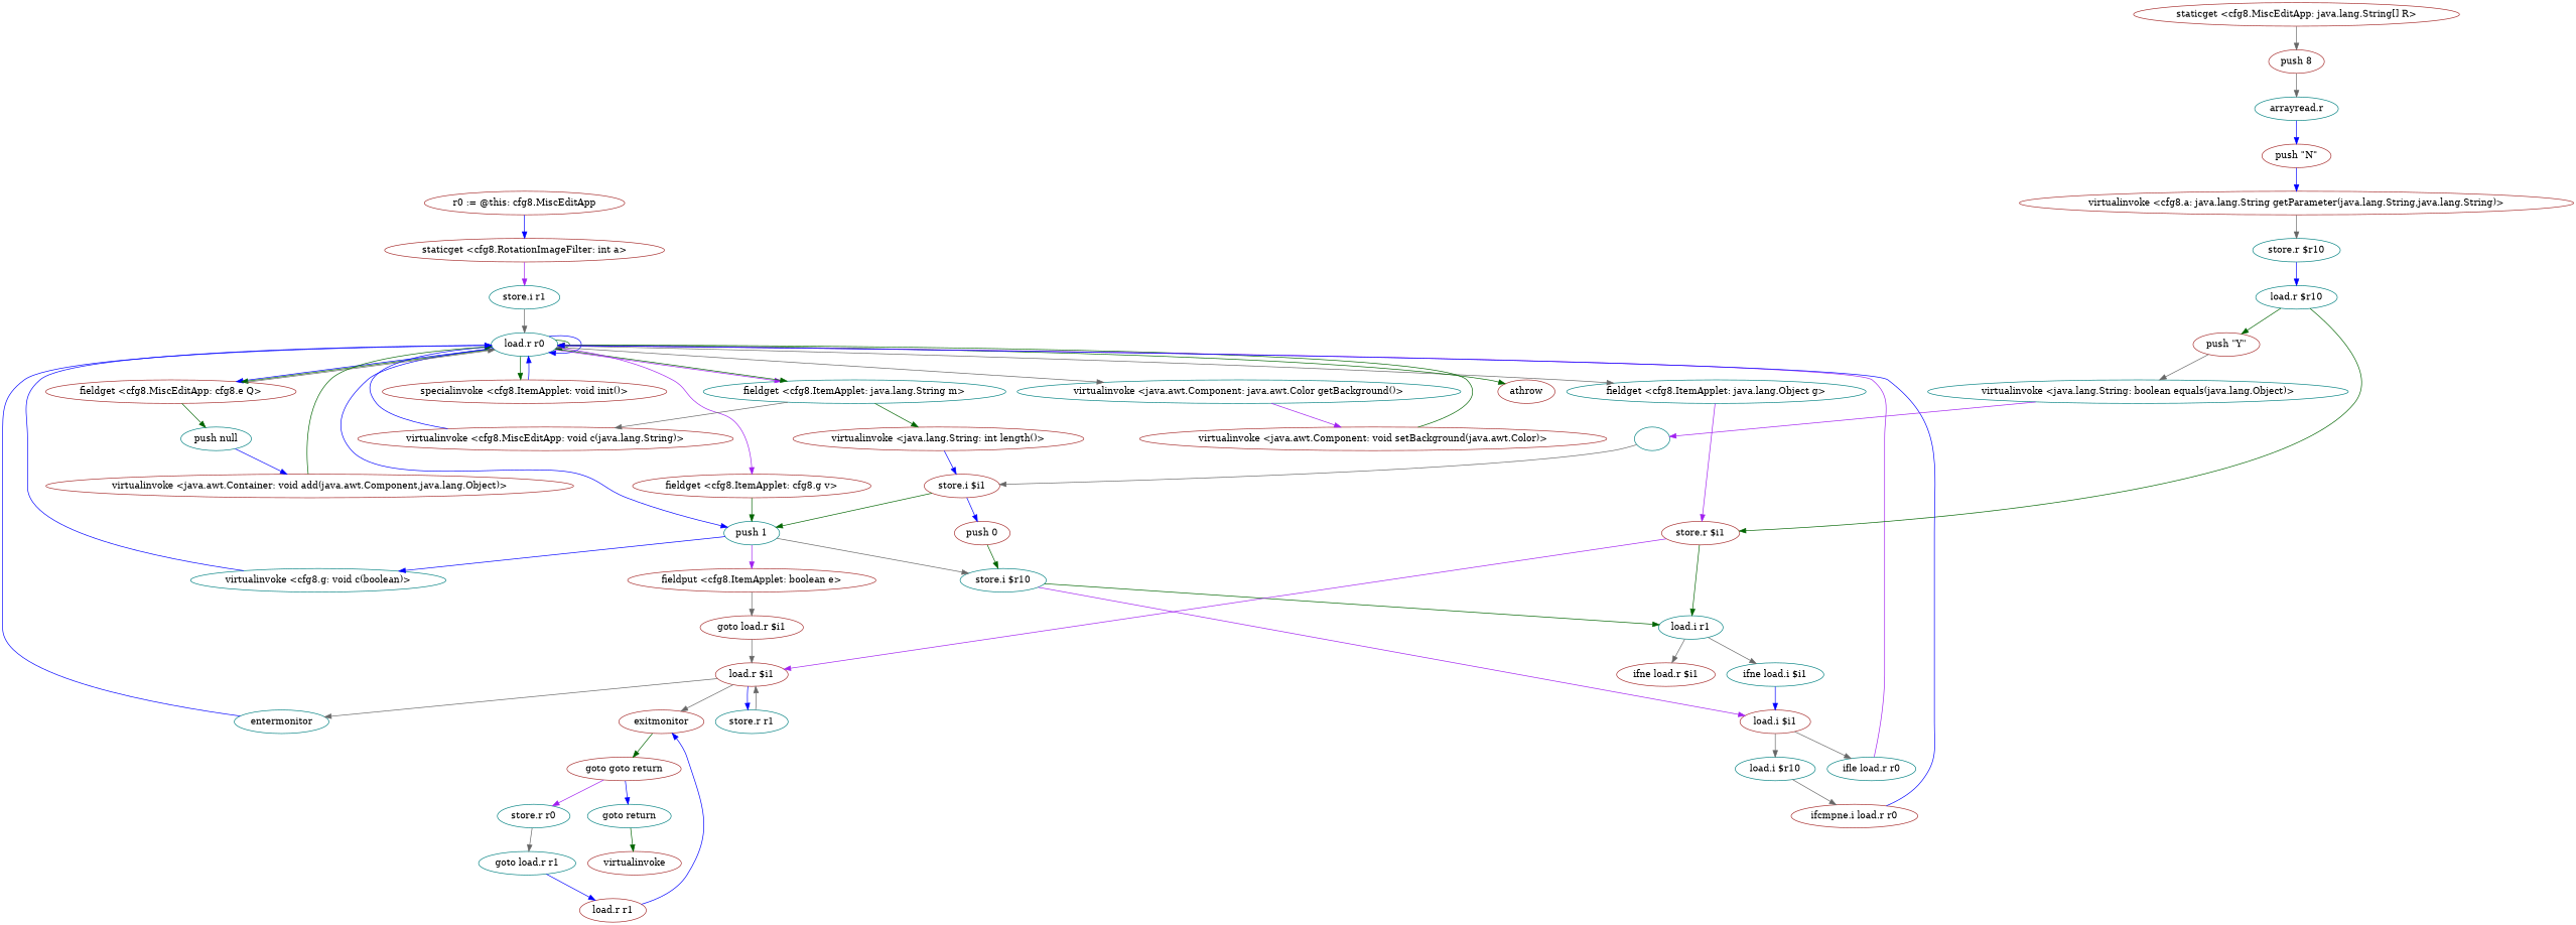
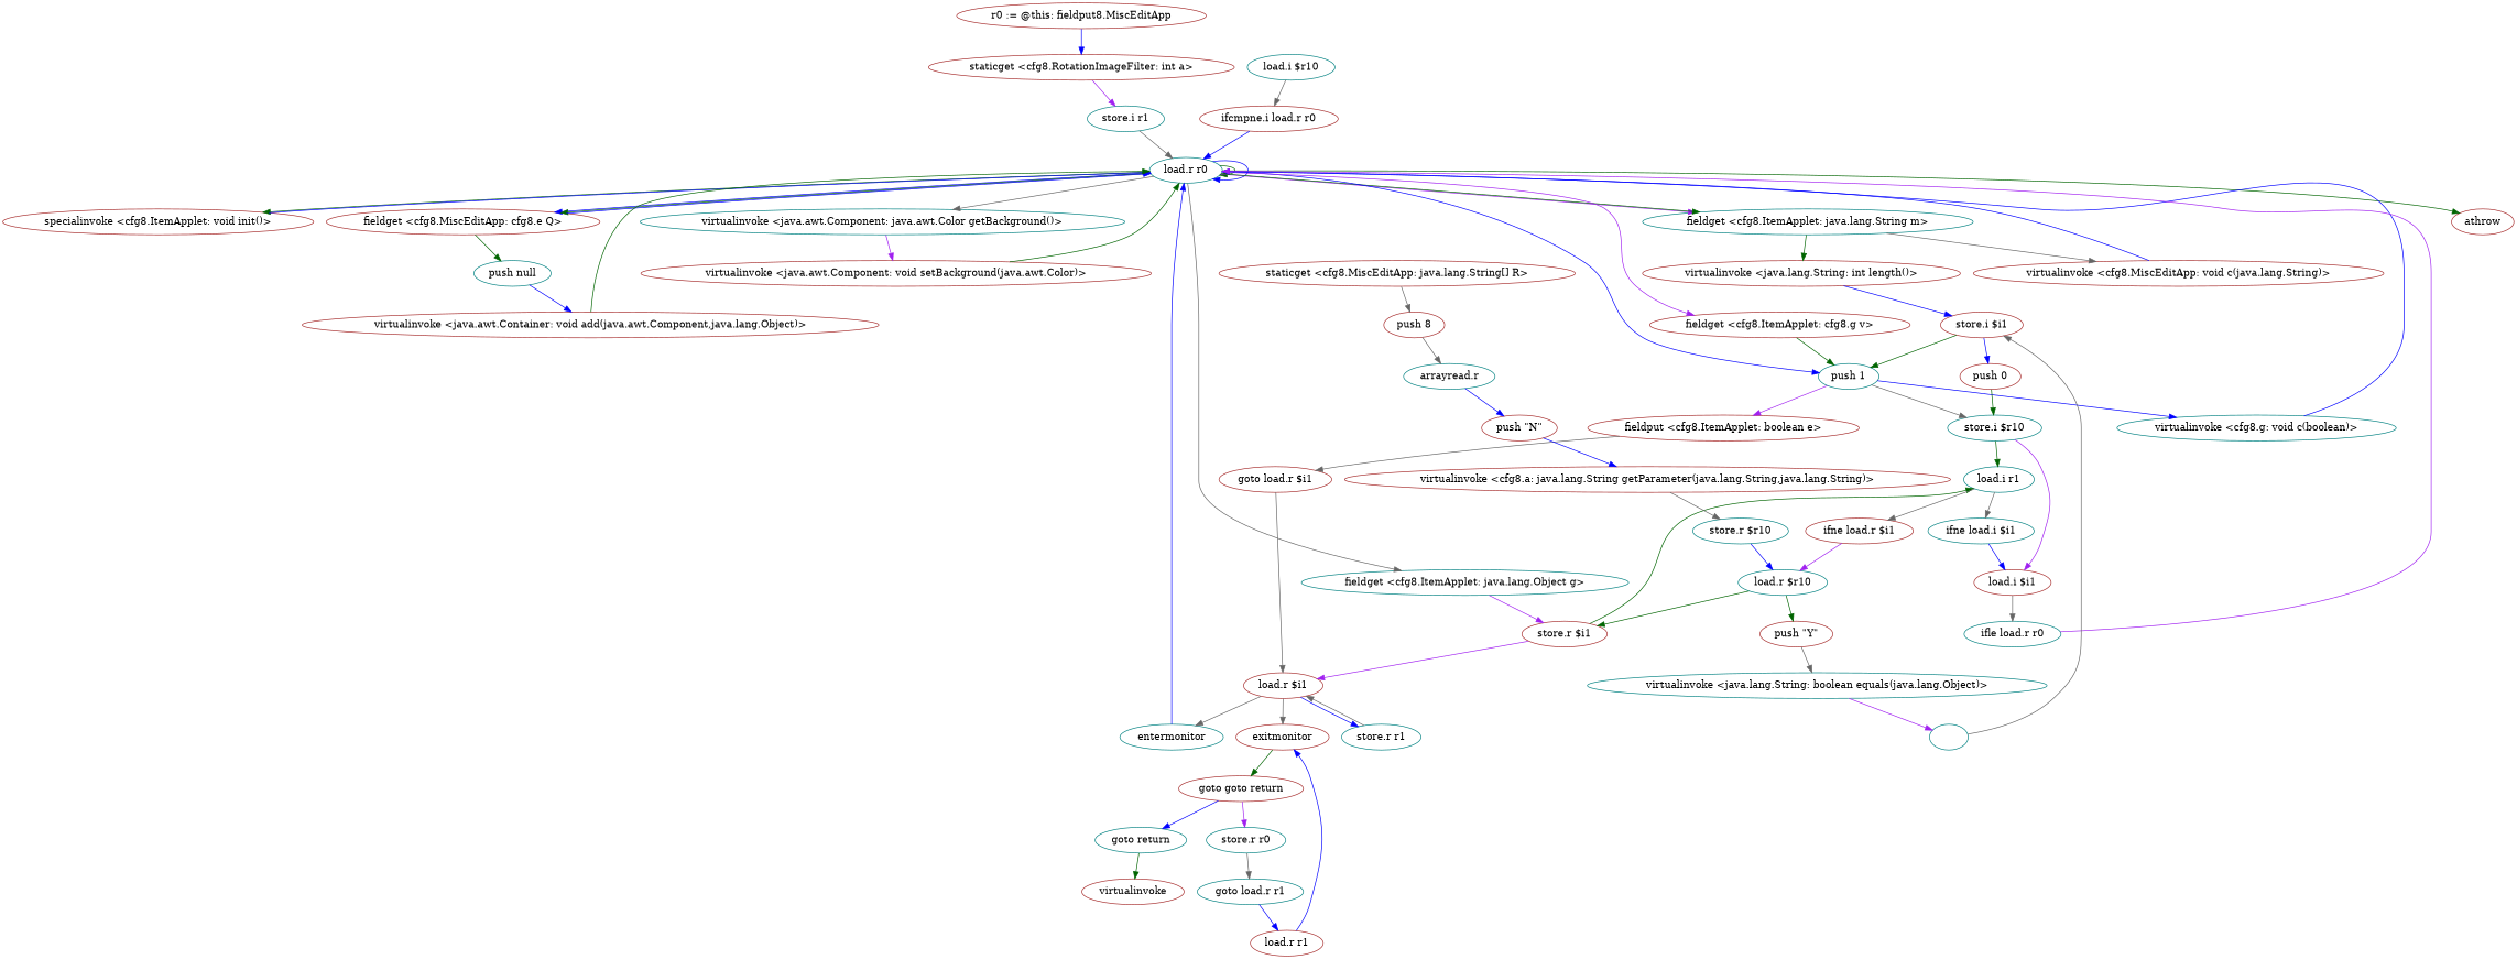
  digraph {
    node [color=brown]
    edge [color=blue]
-   "r0 := @this: cfg8.MiscEditApp"
+   "r0 := @this: cfg8.MiscEditApp" [label="r0 := @this: fieldput8.MiscEditApp"]
    "staticget <cfg8.RotationImageFilter: int a>"
    "store.i r1" [color=teal]
    "load.r r0" [color=teal]
    "specialinvoke <cfg8.ItemApplet: void init()>"
    "fieldget <cfg8.MiscEditApp: cfg8.e Q>"
    "virtualinvoke <java.awt.Component: java.awt.Color getBackground()>" [color=teal]
    "fieldget <cfg8.ItemApplet: java.lang.String m>" [color=teal]
    "push 1" [color=teal]
    "fieldget <cfg8.ItemApplet: cfg8.g v>"
    "fieldget <cfg8.ItemApplet: java.lang.Object g>" [color=teal]
    athrow
    "push null" [color=teal]
    "virtualinvoke <java.awt.Component: void setBackground(java.awt.Color)>"
    "virtualinvoke <java.lang.String: int length()>"
    "virtualinvoke <cfg8.MiscEditApp: void c(java.lang.String)>"
    "staticget <cfg8.MiscEditApp: java.lang.String[] R>"
    "push 8"
    "store.i $r10" [color=teal]
    "virtualinvoke <cfg8.g: void c(boolean)>" [color=teal]
    "fieldput <cfg8.ItemApplet: boolean e>"
    "store.r $i1"
    "virtualinvoke <java.awt.Container: void add(java.awt.Component,java.lang.Object)>"
    "store.i $i1"
    "push 0"
    "load.i r1" [color=teal]
    "load.i $i1"
    "ifne load.i $i1" [color=teal]
    "ifne load.r $i1"
    "ifle load.r r0" [color=teal]
    "load.i $r10" [color=teal]
    "load.r $r10" [color=teal]
    "ifcmpne.i load.r r0"
    "arrayread.r" [color=teal]
    "push \"N\""
    "virtualinvoke <cfg8.a: java.lang.String getParameter(java.lang.String,java.lang.String)>"
    "store.r $r10" [color=teal]
    "push \"Y\""
    "load.r $i1"
    "virtualinvoke <java.lang.String: boolean equals(java.lang.Object)>" [color=teal]
    "store.r r1" [color=teal]
    entermonitor [color=teal]
    exitmonitor
    "" [color=teal]
    "goto load.r $i1"
    "goto goto return"
    "goto return" [color=teal]
    "store.r r0" [color=teal]
    n49 [label=virtualinvoke]
    "goto load.r r1" [color=teal]
    "load.r r1"
    "r0 := @this: cfg8.MiscEditApp" -> "staticget <cfg8.RotationImageFilter: int a>"
    "staticget <cfg8.RotationImageFilter: int a>" -> "store.i r1" [color=purple]
    "store.i r1" -> "load.r r0" [color=gray40]
    "load.r r0" -> "load.r r0" [color=darkgreen]
    "load.r r0" -> "load.r r0"
    "load.r r0" -> "specialinvoke <cfg8.ItemApplet: void init()>" [color=darkgreen]
    "load.r r0" -> "fieldget <cfg8.MiscEditApp: cfg8.e Q>"
    "load.r r0" -> "fieldget <cfg8.MiscEditApp: cfg8.e Q>" [color=darkgreen]
    "load.r r0" -> "virtualinvoke <java.awt.Component: java.awt.Color getBackground()>" [color=gray40]
    "load.r r0" -> "fieldget <cfg8.ItemApplet: java.lang.String m>" [color=purple]
    "load.r r0" -> "fieldget <cfg8.ItemApplet: java.lang.String m>" [color=darkgreen]
    "load.r r0" -> "push 1"
    "load.r r0" -> "fieldget <cfg8.ItemApplet: cfg8.g v>" [color=purple]
    "load.r r0" -> "fieldget <cfg8.ItemApplet: java.lang.Object g>" [color=gray40]
    "load.r r0" -> athrow [color=darkgreen]
    "specialinvoke <cfg8.ItemApplet: void init()>" -> "load.r r0"
-   "fieldget <cfg8.MiscEditApp: cfg8.e Q>" -> "load.r r0" [color=gray40]
+   "fieldget <cfg8.MiscEditApp: cfg8.e Q>" -> "load.r r0"
    "fieldget <cfg8.MiscEditApp: cfg8.e Q>" -> "push null" [color=darkgreen]
    "virtualinvoke <java.awt.Component: java.awt.Color getBackground()>" -> "virtualinvoke <java.awt.Component: void setBackground(java.awt.Color)>" [color=purple]
    "fieldget <cfg8.ItemApplet: java.lang.String m>" -> "virtualinvoke <java.lang.String: int length()>" [color=darkgreen]
    "fieldget <cfg8.ItemApplet: java.lang.String m>" -> "virtualinvoke <cfg8.MiscEditApp: void c(java.lang.String)>" [color=gray40]
    "push 1" -> "store.i $r10" [color=gray40]
    "push 1" -> "virtualinvoke <cfg8.g: void c(boolean)>"
    "push 1" -> "fieldput <cfg8.ItemApplet: boolean e>" [color=purple]
    "fieldget <cfg8.ItemApplet: cfg8.g v>" -> "push 1" [color=darkgreen]
    "fieldget <cfg8.ItemApplet: java.lang.Object g>" -> "store.r $i1" [color=purple]
    "push null" -> "virtualinvoke <java.awt.Container: void add(java.awt.Component,java.lang.Object)>"
    "virtualinvoke <java.awt.Component: void setBackground(java.awt.Color)>" -> "load.r r0" [color=darkgreen]
    "virtualinvoke <java.lang.String: int length()>" -> "store.i $i1"
    "virtualinvoke <cfg8.MiscEditApp: void c(java.lang.String)>" -> "load.r r0"
    "staticget <cfg8.MiscEditApp: java.lang.String[] R>" -> "push 8" [color=gray40]
    "push 8" -> "arrayread.r" [color=gray40]
    "store.i $r10" -> "load.i r1" [color=darkgreen]
    "store.i $r10" -> "load.i $i1" [color=purple]
    "virtualinvoke <cfg8.g: void c(boolean)>" -> "load.r r0"
    "fieldput <cfg8.ItemApplet: boolean e>" -> "goto load.r $i1" [color=gray40]
    "store.r $i1" -> "load.i r1" [color=darkgreen]
    "store.r $i1" -> "load.r $i1" [color=purple]
    "virtualinvoke <java.awt.Container: void add(java.awt.Component,java.lang.Object)>" -> "load.r r0" [color=darkgreen]
    "store.i $i1" -> "push 1" [color=darkgreen]
    "store.i $i1" -> "push 0"
    "push 0" -> "store.i $r10" [color=darkgreen]
    "load.i r1" -> "ifne load.i $i1" [color=gray40]
    "load.i r1" -> "ifne load.r $i1" [color=gray40]
    "load.i $i1" -> "ifle load.r r0" [color=gray40]
-   "load.i $i1" -> "load.i $r10" [color=gray40]
    "ifne load.i $i1" -> "load.i $i1"
+   "ifne load.r $i1" -> "load.r $r10" [color=purple]
    "ifle load.r r0" -> "load.r r0" [color=purple]
    "load.i $r10" -> "ifcmpne.i load.r r0" [color=gray40]
    "load.r $r10" -> "store.r $i1" [color=darkgreen]
    "load.r $r10" -> "push \"Y\"" [color=darkgreen]
    "ifcmpne.i load.r r0" -> "load.r r0"
    "arrayread.r" -> "push \"N\""
    "push \"N\"" -> "virtualinvoke <cfg8.a: java.lang.String getParameter(java.lang.String,java.lang.String)>"
    "virtualinvoke <cfg8.a: java.lang.String getParameter(java.lang.String,java.lang.String)>" -> "store.r $r10" [color=gray40]
    "store.r $r10" -> "load.r $r10"
    "push \"Y\"" -> "virtualinvoke <java.lang.String: boolean equals(java.lang.Object)>" [color=gray40]
    "load.r $i1" -> "store.r r1"
    "load.r $i1" -> entermonitor [color=gray40]
    "load.r $i1" -> exitmonitor [color=gray40]
    "virtualinvoke <java.lang.String: boolean equals(java.lang.Object)>" -> "" [color=purple]
    "store.r r1" -> "load.r $i1" [color=gray40]
    entermonitor -> "load.r r0"
    exitmonitor -> "goto goto return" [color=darkgreen]
    "" -> "store.i $i1" [color=gray40]
    "goto load.r $i1" -> "load.r $i1" [color=gray40]
    "goto goto return" -> "goto return"
    "goto goto return" -> "store.r r0" [color=purple]
    "goto return" -> n49 [color=darkgreen]
    "store.r r0" -> "goto load.r r1" [color=gray40]
    "goto load.r r1" -> "load.r r1"
    "load.r r1" -> exitmonitor
  }
